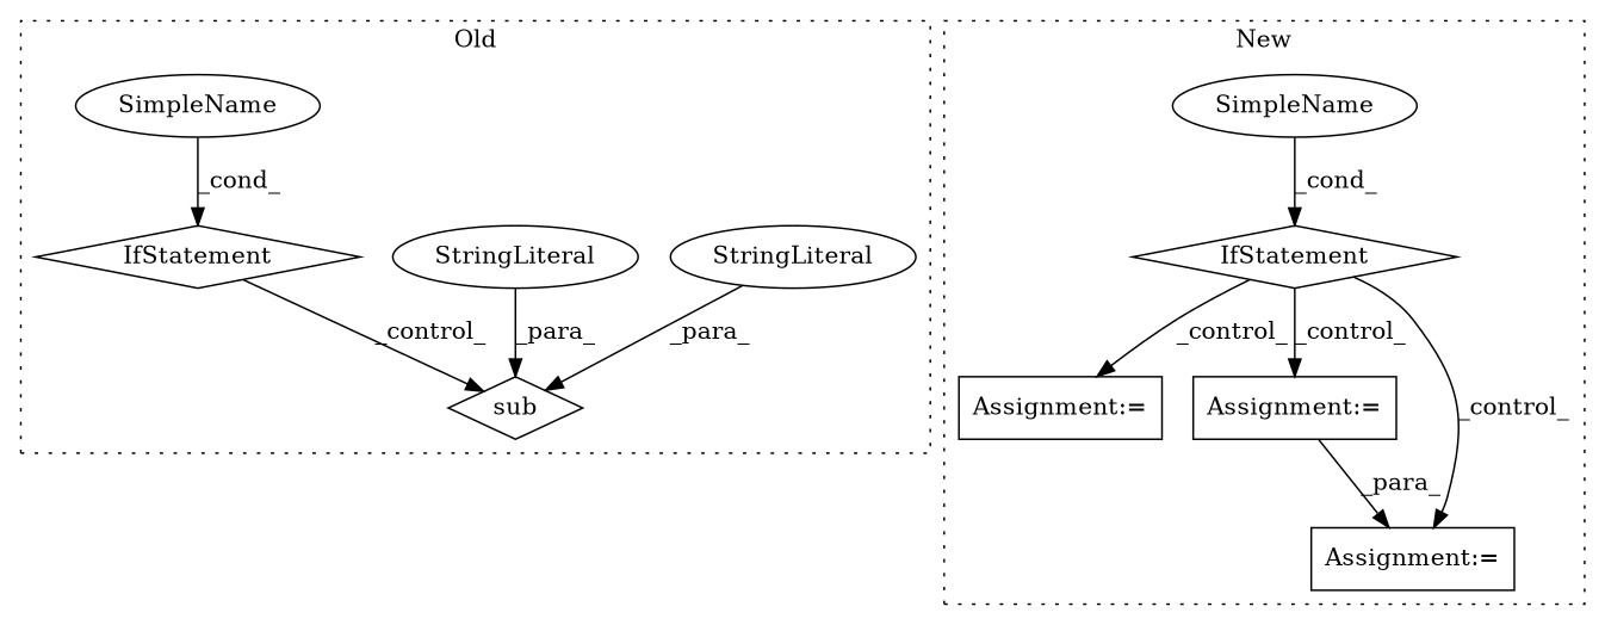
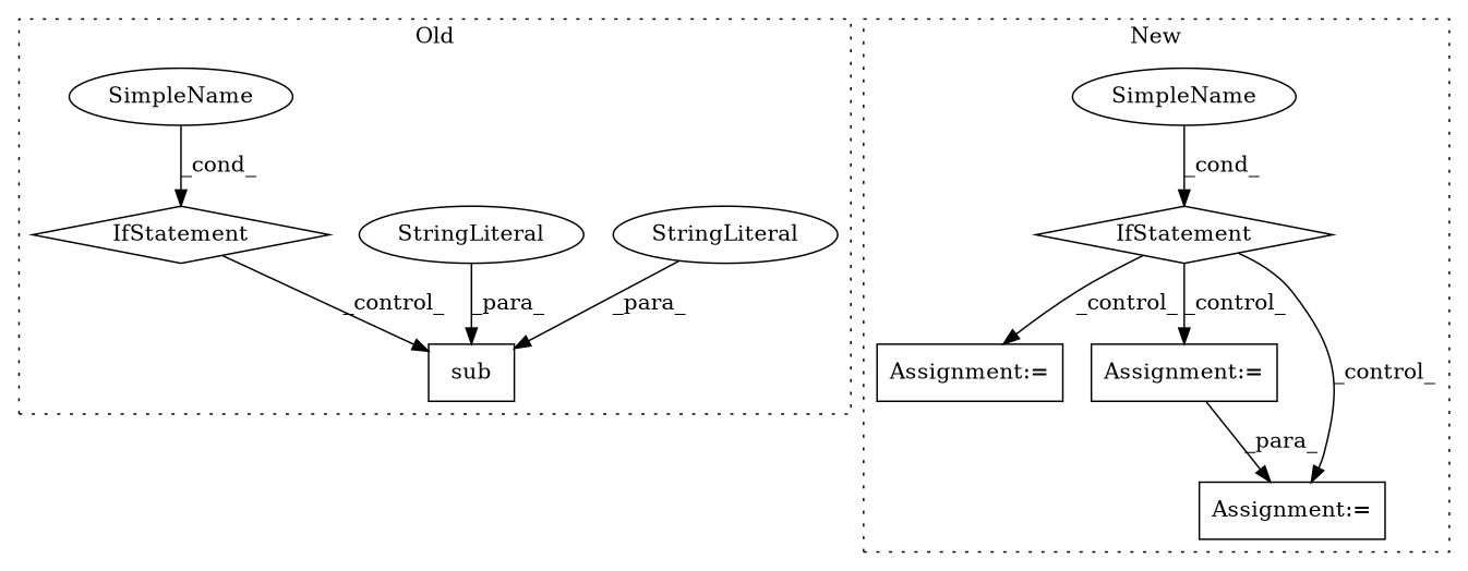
  digraph {
    node [a=7 shape=box]
-   n1 [a=32 l="4,1" label=sub s="4486,4525" shape=diamond]
+   n1 [a=32 l="4,1" label=sub s="4486,4525"]
    n2 [a=45 l=6 label=StringLiteral s=4490 shape=ellipse]
    n3 [a=45 l=3 label=StringLiteral s=4497 shape=ellipse]
    n4 [a=25 l="4,2" label=IfStatement s="4334,4450" shape=diamond]
    n5 [a=42 label=SimpleName shape=ellipse]
    n6 [a=25 l="4,2" label=IfStatement s="4400,4518" shape=diamond]
    n7 [l=25 label="Assignment:=" s=5021]
    n8 [a=42 label=SimpleName shape=ellipse]
    n9 [l=68 label="Assignment:=" s=4833]
    n10 [l=18 label="Assignment:=" s=4733]
    subgraph cluster_1 {
      label=Old
      style=dotted
      n1
      n2
      n3
      n4
      n5
    }
    subgraph cluster_2 {
      label=New
      style=dotted
      n6
      n7
      n8
      n9
      n10
    }
    n2 -> n1 [label=_para_]
    n3 -> n1 [label=_para_]
    n4 -> n1 [label=_control_]
    n5 -> n4 [label=_cond_]
    n6 -> n7 [label=_control_]
    n6 -> n9 [label=_control_]
    n6 -> n10 [label=_control_]
    n8 -> n6 [label=_cond_]
    n9 -> n10 [label=_para_]
  }
